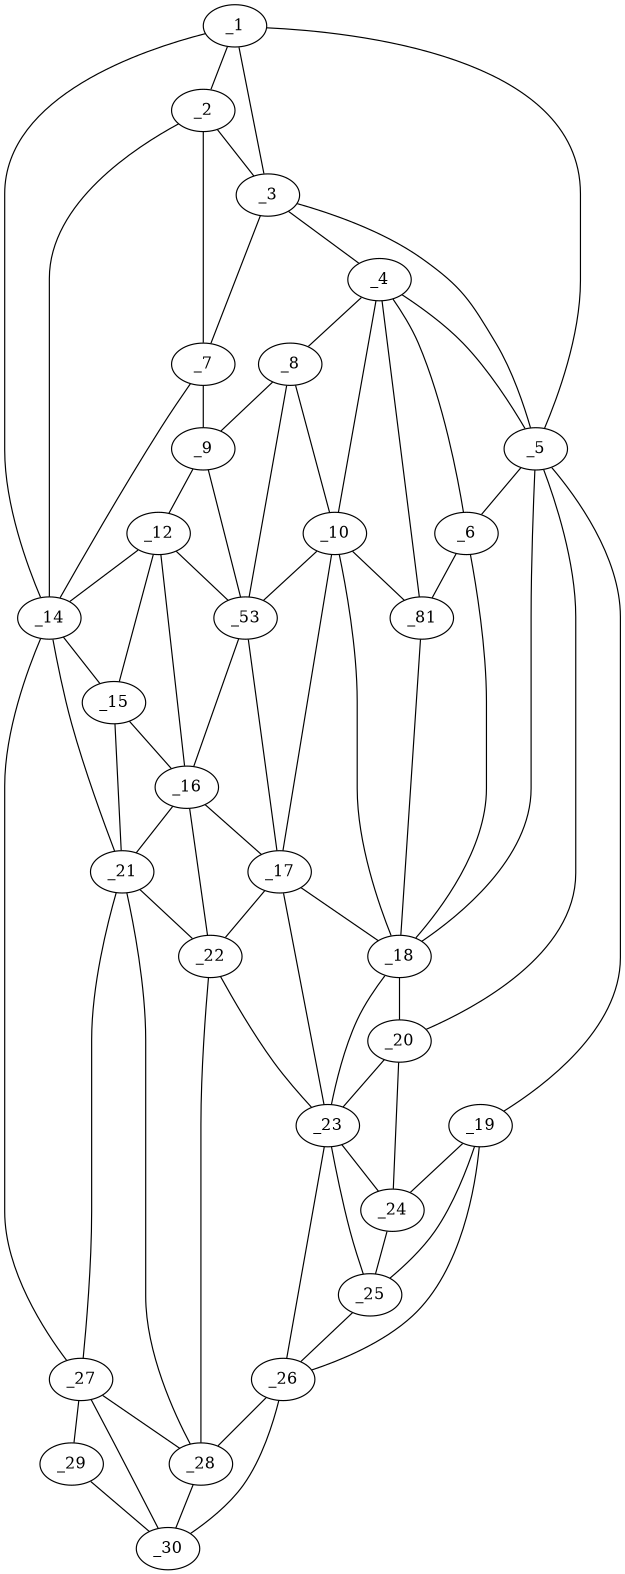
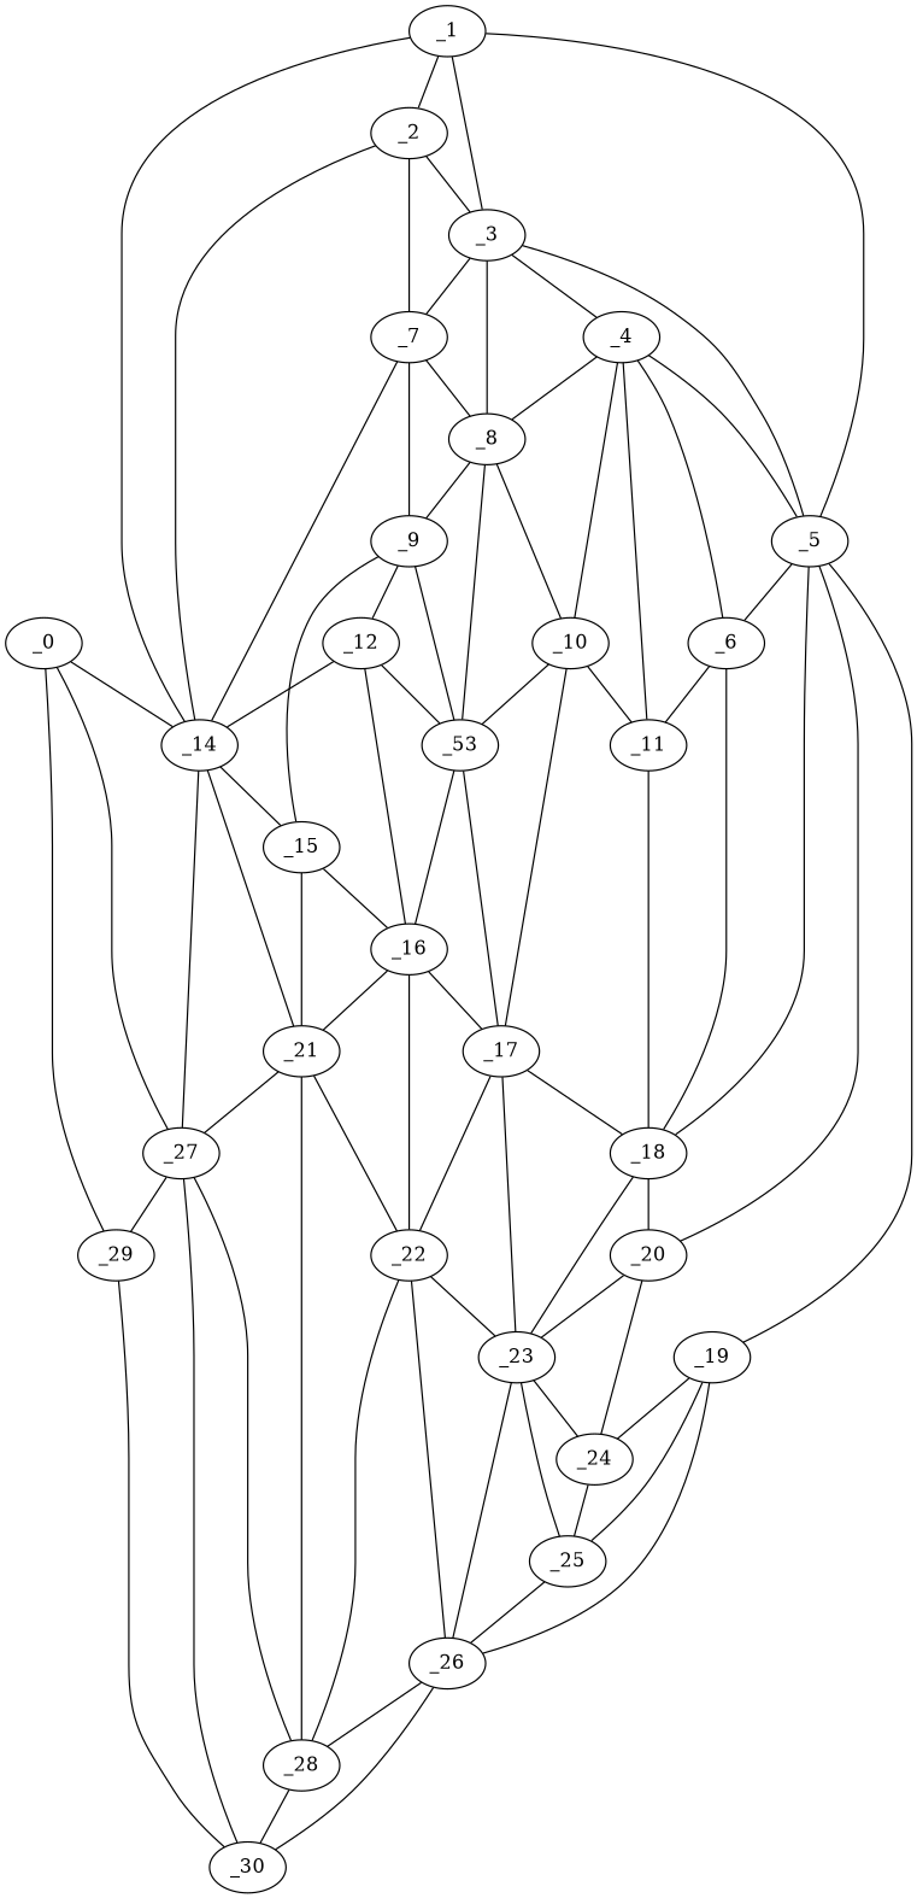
  graph {
    node [x=109 y=77]
    edge [valence=2]
+   _0 [x=19 y=15]
    _14 [x=56 y=56]
    _27 [y=21]
    _29 [x=111 y=13]
    _1 [x=22 y=51]
    _2 [x=30 y=64]
    _3 [x=33]
    _5 [x=39 y=109]
    _15 [x=60 y=63]
    _21 [x=75 y=60]
    _28 [y=34]
    _30 [x=111 y=28]
    _7 [x=44 y=69]
    _4 [x=38 y=88]
    _8 [x=48]
    _6 [x=42 y=104]
    _18 [x=64 y=102]
    _19 [x=67 y=126]
    _20 [x=69 y=108]
    _16 [x=63 y=72]
    _22 [x=80 y=67]
    _9 [x=49 y=70]
    _10 [x=51 y=90]
-   _11 [x=52 y=95 label=_81]
+   _11 [x=52 y=95]
    n25 [label=_53 x=54 y=80]
    _23 [x=80 y=98]
    _24 [x=81 y=106]
    _25 [x=87 y=108]
    _26 [x=93 y=107]
    _12 [x=53 y=68]
    _17 [x=63 y=78]
+   _0 -- _14
+   _0 -- _27
+   _0 -- _29 [valence=1]
    _14 -- _27 [valence=1]
    _14 -- _15
    _14 -- _21
    _27 -- _29
    _27 -- _28
    _27 -- _30 [valence=1]
    _29 -- _30 [valence=1]
    _1 -- _14
    _1 -- _2
    _1 -- _3
    _1 -- _5 [valence=1]
    _2 -- _14 [valence=1]
    _2 -- _3 [valence=1]
    _2 -- _7
    _3 -- _5 [valence=1]
    _3 -- _7
    _3 -- _4
+   _3 -- _8
    _5 -- _6
    _5 -- _18
    _5 -- _19 [valence=1]
    _5 -- _20
    _15 -- _21 [valence=1]
    _15 -- _16
    _21 -- _27
    _21 -- _28 [valence=1]
    _21 -- _22 [valence=1]
    _28 -- _30
    _7 -- _14 [valence=1]
+   _7 -- _8
    _7 -- _9 [valence=1]
    _4 -- _5 [valence=1]
    _4 -- _8
    _4 -- _6
    _4 -- _10
    _4 -- _11 [valence=1]
    _8 -- _9
    _8 -- _10 [valence=1]
    _8 -- n25 [valence=1]
    _6 -- _18
    _6 -- _11
    _18 -- _20
    _18 -- _23
    _19 -- _24
    _19 -- _25
    _19 -- _26 [valence=1]
    _20 -- _23 [valence=1]
    _20 -- _24
    _16 -- _21 [valence=1]
    _16 -- _22
    _16 -- _17
    _22 -- _28
    _22 -- _23 [valence=1]
+   _22 -- _26
    _9 -- n25
    _9 -- _12 [valence=1]
-   _10 -- _18
    _10 -- _11 [valence=1]
    _10 -- n25
    _10 -- _17
    _11 -- _18
    n25 -- _16
    n25 -- _17 [valence=1]
    _23 -- _24
    _23 -- _25 [valence=1]
    _23 -- _26
    _24 -- _25
    _25 -- _26 [valence=1]
    _26 -- _28
    _26 -- _30 [valence=1]
    _12 -- _14 [valence=1]
-   _12 -- _15 [valence=1]
+   _9 -- _15 [valence=1]
    _12 -- _16 [valence=1]
    _12 -- n25
    _17 -- _18 [valence=1]
    _17 -- _22
    _17 -- _23
  }
